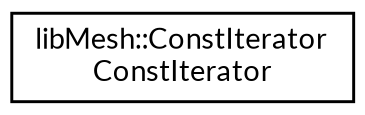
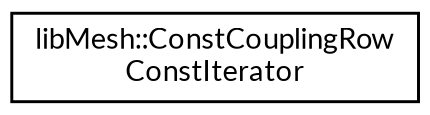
  digraph {
    rankdir=LR
    fontname=Lato
-   n1 [color=black fillcolor=white fontname=Lato fontsize=10 height=0.2 label="libMesh::ConstIterator\lConstIterator" shape=record style=filled width=0.4]
+   n1 [color=black fillcolor=white fontname=Lato fontsize=10 height=0.2 label="libMesh::ConstCouplingRow\lConstIterator" shape=record style=filled width=0.4]
  }
